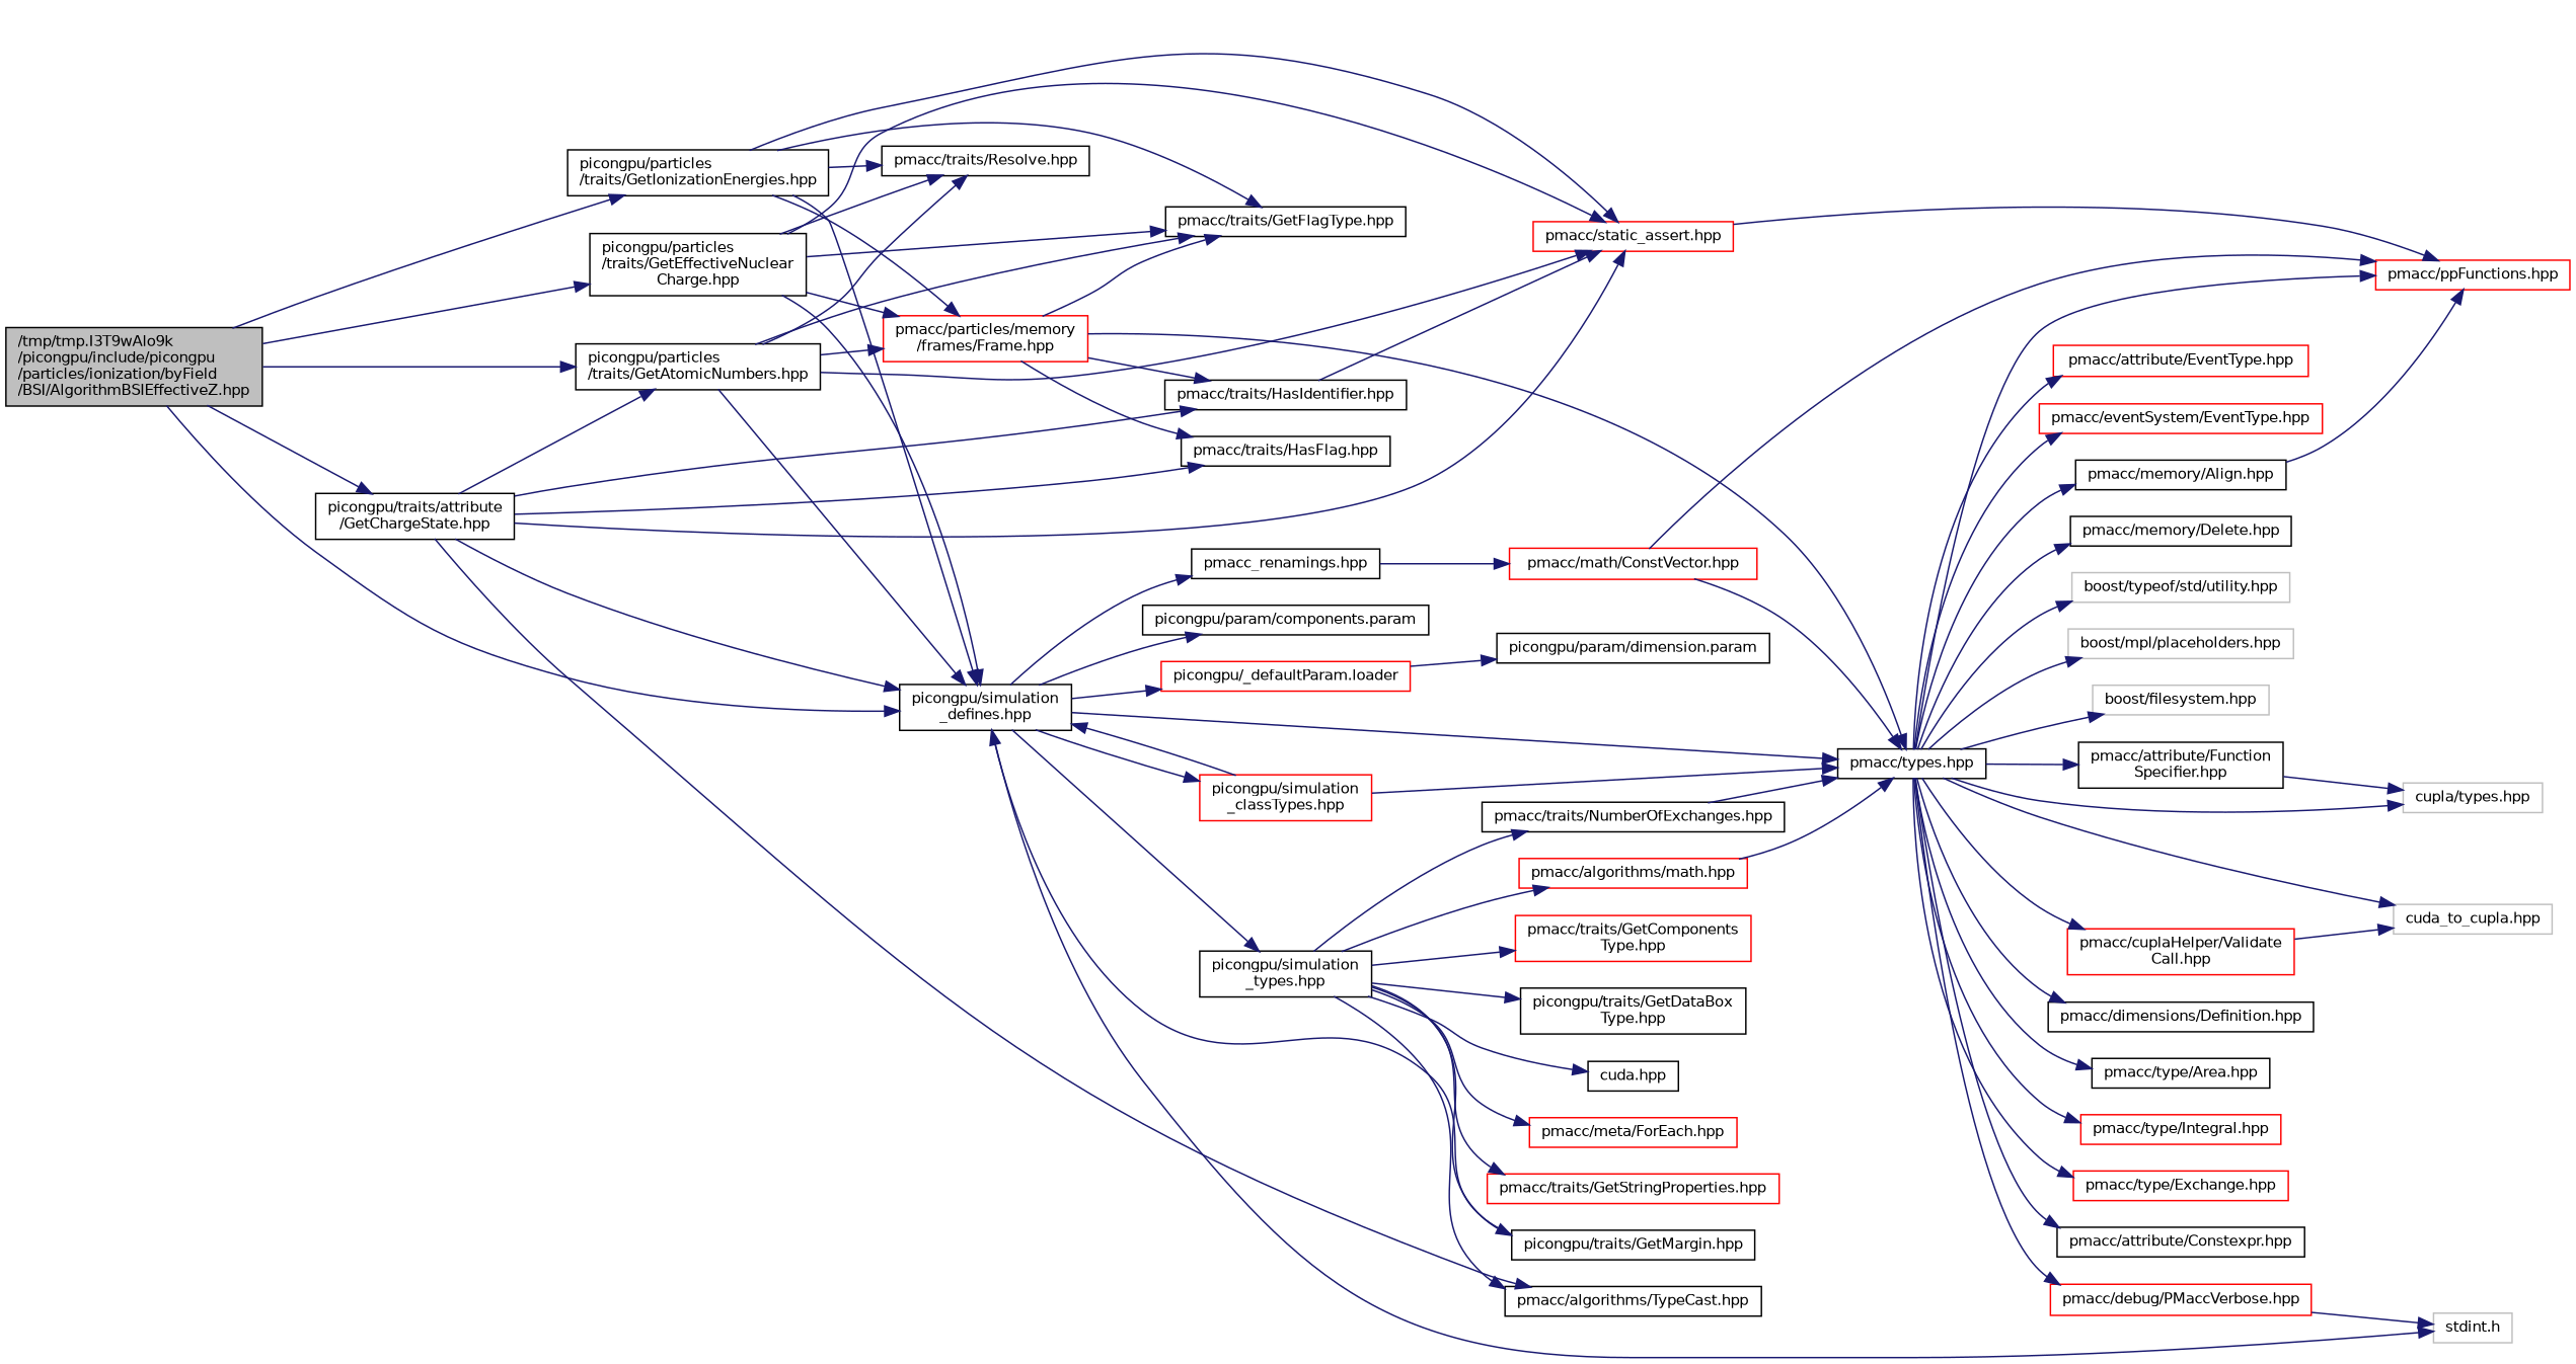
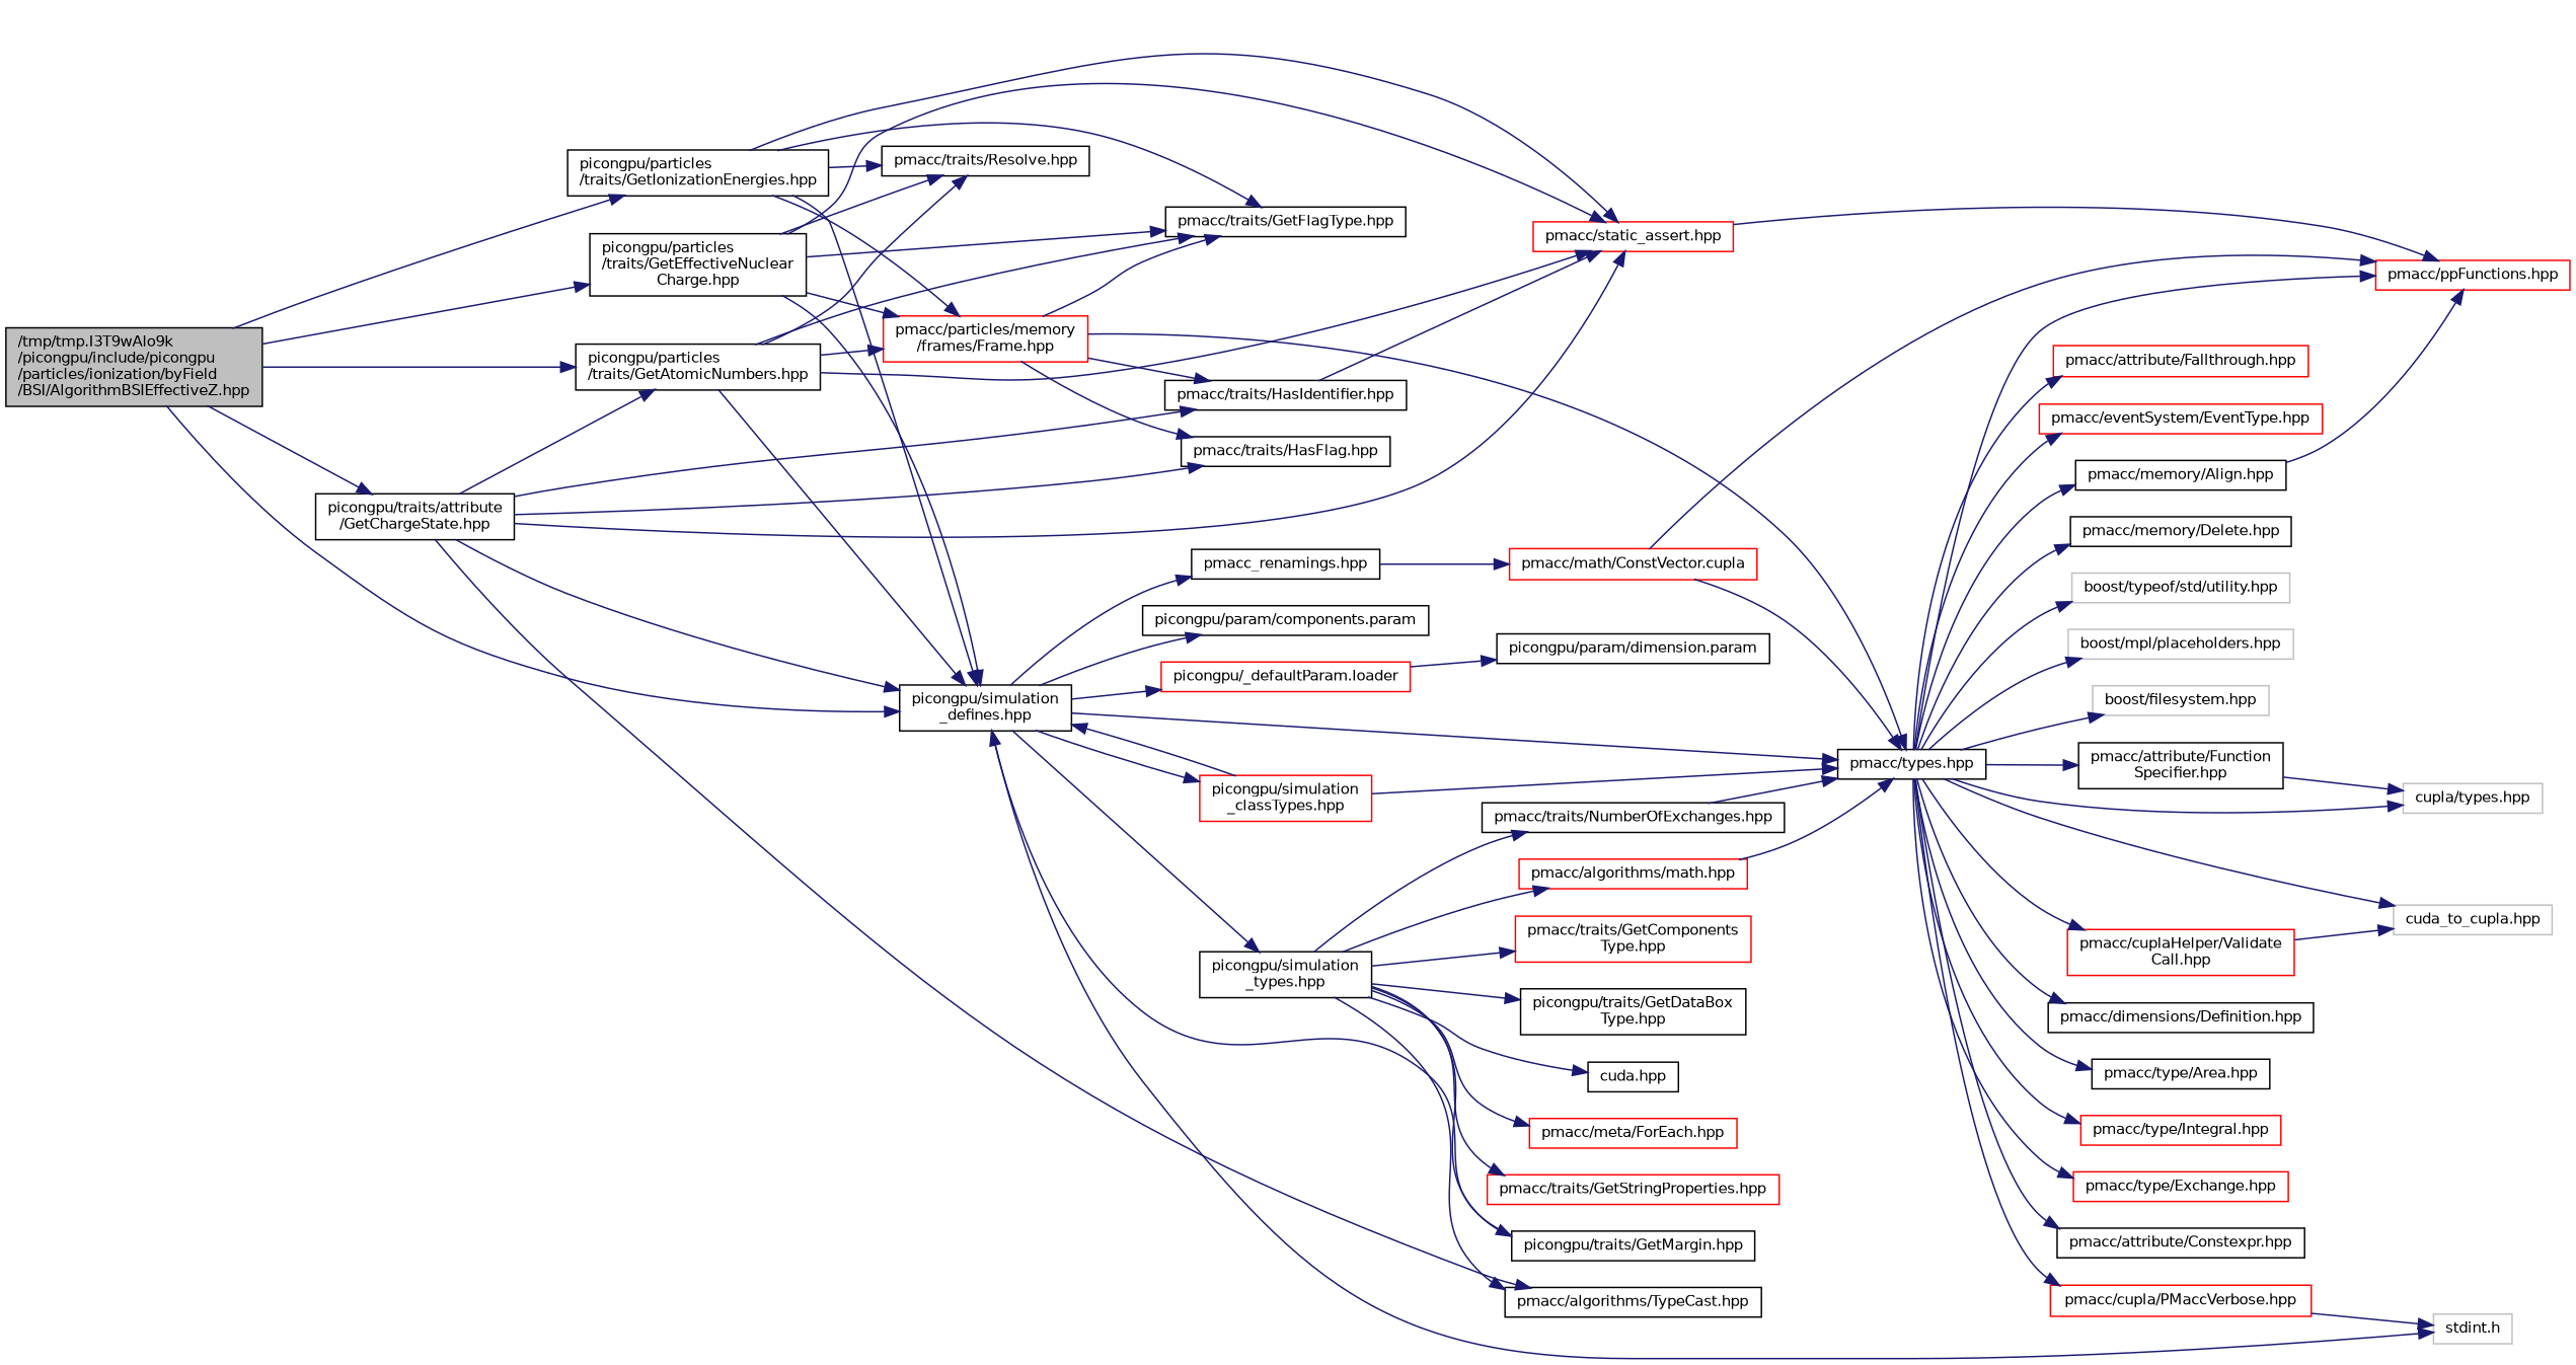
  digraph {
    rankdir=LR
    node [color=black fillcolor=white fontname=Helvetica fontsize=10 shape=record style=filled]
    edge [color=midnightblue fontname=Helvetica fontsize=10 labelfontname=Helvetica labelfontsize=10 style=solid]
    n1 [fillcolor=grey75 fontcolor=black height=0.2 label="/tmp/tmp.I3T9wAlo9k\l/picongpu/include/picongpu\l/particles/ionization/byField\l/BSI/AlgorithmBSIEffectiveZ.hpp" width=0.4]
    n2 [height=0.2 label="picongpu/simulation\l_defines.hpp" width=0.4]
    n3 [height=0.2 label="picongpu/particles\l/traits/GetIonizationEnergies.hpp" width=0.4]
    n4 [height=0.2 label="picongpu/particles\l/traits/GetAtomicNumbers.hpp" width=0.4]
    n5 [height=0.2 label="picongpu/particles\l/traits/GetEffectiveNuclear\lCharge.hpp" width=0.4]
    n6 [height=0.2 label="picongpu/traits/attribute\l/GetChargeState.hpp" width=0.4]
    n7 [color=grey75 height=0.2 label="stdint.h" width=0.4]
    n8 [height=0.2 label="pmacc/types.hpp" width=0.4]
    n9 [height=0.2 label="picongpu/simulation\l_types.hpp" width=0.4]
    n10 [height=0.2 label="pmacc_renamings.hpp" width=0.4]
    n11 [color=red height=0.2 label="picongpu/_defaultParam.loader" width=0.4]
    n12 [height=0.2 label="picongpu/param/components.param" width=0.4]
    n13 [color=red height=0.2 label="picongpu/simulation\l_classTypes.hpp" width=0.4]
    n14 [color=red height=0.2 label="pmacc/static_assert.hpp" width=0.4]
    n15 [height=0.2 label="pmacc/traits/GetFlagType.hpp" width=0.4]
    n16 [height=0.2 label="pmacc/traits/Resolve.hpp" width=0.4]
    n17 [color=red height=0.2 label="pmacc/particles/memory\l/frames/Frame.hpp" width=0.4]
    n18 [height=0.2 label="pmacc/algorithms/TypeCast.hpp" width=0.4]
    n19 [height=0.2 label="pmacc/traits/HasIdentifier.hpp" width=0.4]
    n20 [height=0.2 label="pmacc/traits/HasFlag.hpp" width=0.4]
    n21 [color=grey75 height=0.2 label="cupla/types.hpp" width=0.4]
    n22 [color=grey75 height=0.2 label="cuda_to_cupla.hpp" width=0.4]
-   n23 [color=red height=0.2 label="pmacc/debug/PMaccVerbose.hpp" width=0.4]
+   n23 [color=red height=0.2 label="pmacc/cupla/PMaccVerbose.hpp" width=0.4]
    n24 [color=red height=0.2 label="pmacc/ppFunctions.hpp" width=0.4]
    n25 [height=0.2 label="pmacc/dimensions/Definition.hpp" width=0.4]
    n26 [height=0.2 label="pmacc/type/Area.hpp" width=0.4]
    n27 [color=red height=0.2 label="pmacc/type/Integral.hpp" width=0.4]
    n28 [color=red height=0.2 label="pmacc/type/Exchange.hpp" width=0.4]
    n29 [height=0.2 label="pmacc/attribute/Function\lSpecifier.hpp" width=0.4]
    n30 [height=0.2 label="pmacc/attribute/Constexpr.hpp" width=0.4]
-   n31 [color=red height=0.2 label="pmacc/attribute/EventType.hpp" width=0.4]
+   n31 [color=red height=0.2 label="pmacc/attribute/Fallthrough.hpp" width=0.4]
    n32 [color=red height=0.2 label="pmacc/eventSystem/EventType.hpp" width=0.4]
    n33 [color=red height=0.2 label="pmacc/cuplaHelper/Validate\lCall.hpp" width=0.4]
    n34 [height=0.2 label="pmacc/memory/Align.hpp" width=0.4]
    n35 [height=0.2 label="pmacc/memory/Delete.hpp" width=0.4]
    n36 [color=grey75 height=0.2 label="boost/typeof/std/utility.hpp" width=0.4]
    n37 [color=grey75 height=0.2 label="boost/mpl/placeholders.hpp" width=0.4]
    n38 [color=grey75 height=0.2 label="boost/filesystem.hpp" width=0.4]
    n39 [height=0.2 label="cuda.hpp" width=0.4]
    n40 [color=red height=0.2 label="pmacc/meta/ForEach.hpp" width=0.4]
    n41 [color=red height=0.2 label="pmacc/algorithms/math.hpp" width=0.4]
    n42 [color=red height=0.2 label="pmacc/traits/GetStringProperties.hpp" width=0.4]
    n43 [height=0.2 label="picongpu/traits/GetMargin.hpp" width=0.4]
    n44 [color=red height=0.2 label="pmacc/traits/GetComponents\lType.hpp" width=0.4]
    n45 [height=0.2 label="pmacc/traits/NumberOfExchanges.hpp" width=0.4]
    n46 [height=0.2 label="picongpu/traits/GetDataBox\lType.hpp" width=0.4]
-   n47 [color=red height=0.2 label="pmacc/math/ConstVector.hpp" width=0.4]
+   n47 [color=red height=0.2 label="pmacc/math/ConstVector.cupla" width=0.4]
    n48 [height=0.2 label="picongpu/param/dimension.param" width=0.4]
    n1 -> n2
    n1 -> n3
    n1 -> n4
    n1 -> n5
    n1 -> n6
    n2 -> n7
    n2 -> n8
    n2 -> n9
    n2 -> n10
    n2 -> n11
    n2 -> n12
    n2 -> n13
    n3 -> n2
    n3 -> n14
    n3 -> n15
    n3 -> n16
    n3 -> n17
    n4 -> n2
    n4 -> n14
    n4 -> n15
    n4 -> n16
    n4 -> n17
    n5 -> n2
    n5 -> n14
    n5 -> n15
    n5 -> n16
    n5 -> n17
    n6 -> n2
    n6 -> n4
    n6 -> n14
    n6 -> n18
    n6 -> n19
    n6 -> n20
    n8 -> n21
    n8 -> n22
    n8 -> n23
    n8 -> n24
    n8 -> n25
    n8 -> n26
    n8 -> n27
    n8 -> n28
    n8 -> n29
    n8 -> n30
    n8 -> n31
    n8 -> n32
    n8 -> n33
    n8 -> n34
    n8 -> n35
    n8 -> n36
    n8 -> n37
    n8 -> n38
    n9 -> n18
    n9 -> n39
    n9 -> n40
    n9 -> n41
    n9 -> n42
    n9 -> n43
    n9 -> n44
    n9 -> n45
    n9 -> n46
    n10 -> n47
    n11 -> n48
    n13 -> n2
    n13 -> n8
    n14 -> n24
    n17 -> n8
    n17 -> n15
    n17 -> n19
    n17 -> n20
    n19 -> n14
    n23 -> n7
    n29 -> n21
    n33 -> n22
    n34 -> n24
    n41 -> n8
    n43 -> n2
    n45 -> n8
    n47 -> n8
    n47 -> n24
  }
